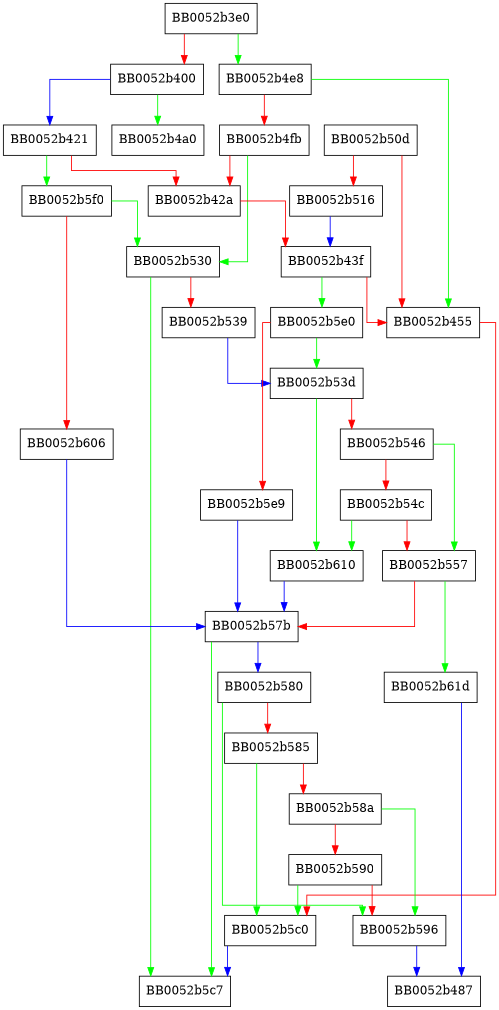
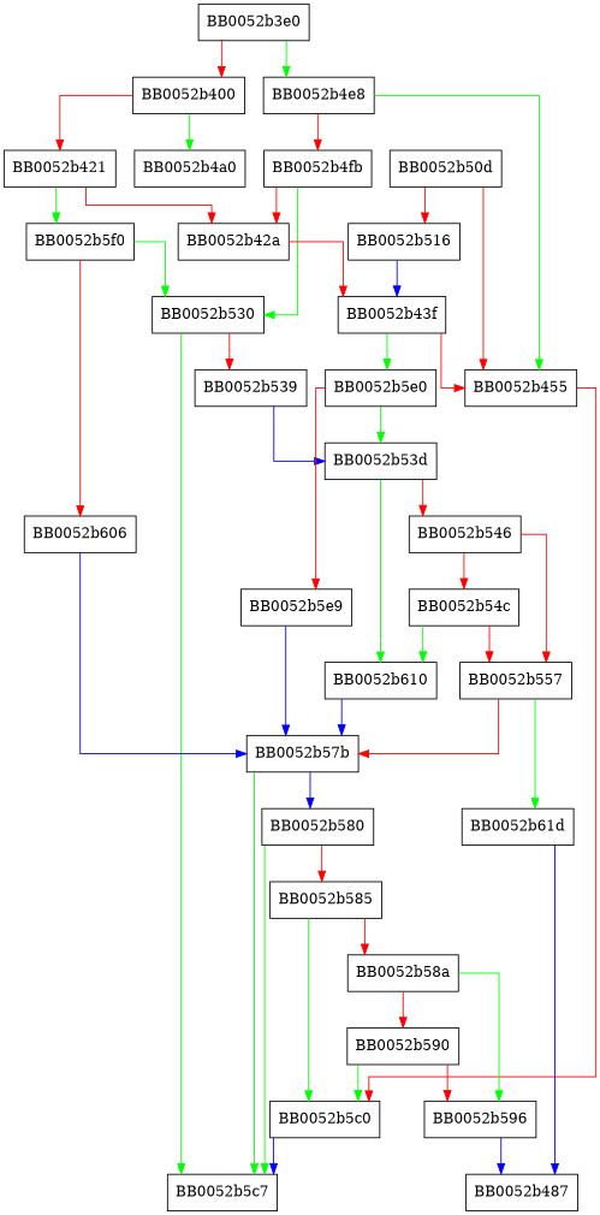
  digraph {
    splines=ortho
    node [shape=box]
    edge [color=red]
    BB0052b3e0
    BB0052b4e8
    BB0052b400
    BB0052b455
    BB0052b4fb
    BB0052b4a0
    BB0052b421
    BB0052b5c0
    BB0052b42a
    BB0052b530
    BB0052b5f0
    BB0052b606
    BB0052b43f
    BB0052b5c7
    BB0052b539
    BB0052b57b
    BB0052b5e0
    BB0052b53d
    BB0052b5e9
    BB0052b610
    BB0052b546
    BB0052b50d
    BB0052b516
    BB0052b557
    BB0052b54c
    BB0052b580
    BB0052b61d
    BB0052b487
    BB0052b585
    BB0052b58a
    BB0052b596
    BB0052b590
    BB0052b3e0 -> BB0052b4e8 [color=green]
    BB0052b3e0 -> BB0052b400
    BB0052b4e8 -> BB0052b455 [color=green]
    BB0052b4e8 -> BB0052b4fb
    BB0052b400 -> BB0052b4a0 [color=green]
-   BB0052b400 -> BB0052b421 [color=blue]
+   BB0052b400 -> BB0052b421
    BB0052b455 -> BB0052b5c0
    BB0052b4fb -> BB0052b42a
    BB0052b4fb -> BB0052b530 [color=green]
    BB0052b421 -> BB0052b42a
    BB0052b421 -> BB0052b5f0 [color=green]
    BB0052b5c0 -> BB0052b5c7 [color=blue]
    BB0052b42a -> BB0052b43f
    BB0052b530 -> BB0052b5c7 [color=green]
    BB0052b530 -> BB0052b539
    BB0052b5f0 -> BB0052b530 [color=green]
    BB0052b5f0 -> BB0052b606
    BB0052b606 -> BB0052b57b [color=blue]
    BB0052b43f -> BB0052b455
    BB0052b43f -> BB0052b5e0 [color=green]
    BB0052b539 -> BB0052b53d [color=blue]
    BB0052b57b -> BB0052b5c7 [color=green]
    BB0052b57b -> BB0052b580 [color=blue]
    BB0052b5e0 -> BB0052b53d [color=green]
    BB0052b5e0 -> BB0052b5e9
    BB0052b53d -> BB0052b610 [color=green]
    BB0052b53d -> BB0052b546
    BB0052b5e9 -> BB0052b57b [color=blue]
    BB0052b610 -> BB0052b57b [color=blue]
-   BB0052b546 -> BB0052b557 [color=green]
+   BB0052b546 -> BB0052b557
    BB0052b546 -> BB0052b54c
    BB0052b50d -> BB0052b455
    BB0052b50d -> BB0052b516
    BB0052b516 -> BB0052b43f [color=blue]
    BB0052b557 -> BB0052b57b
    BB0052b557 -> BB0052b61d [color=green]
    BB0052b54c -> BB0052b610 [color=green]
    BB0052b54c -> BB0052b557
-   BB0052b580 -> BB0052b596 [color=green]
+   BB0052b580 -> BB0052b5c7 [color=green]
    BB0052b580 -> BB0052b585
    BB0052b61d -> BB0052b487 [color=blue]
    BB0052b585 -> BB0052b5c0 [color=green]
    BB0052b585 -> BB0052b58a
    BB0052b58a -> BB0052b596 [color=green]
    BB0052b58a -> BB0052b590
    BB0052b596 -> BB0052b487 [color=blue]
    BB0052b590 -> BB0052b5c0 [color=green]
    BB0052b590 -> BB0052b596
  }
